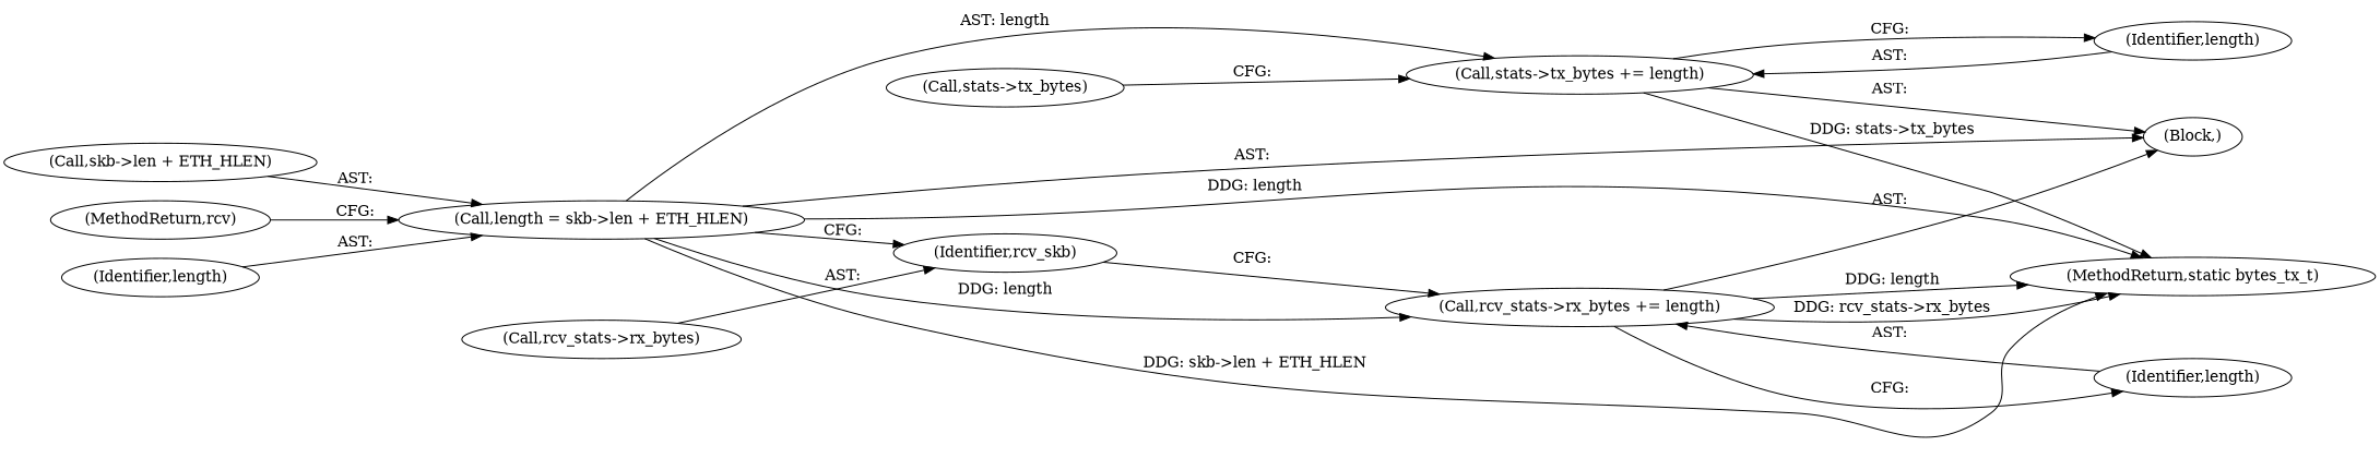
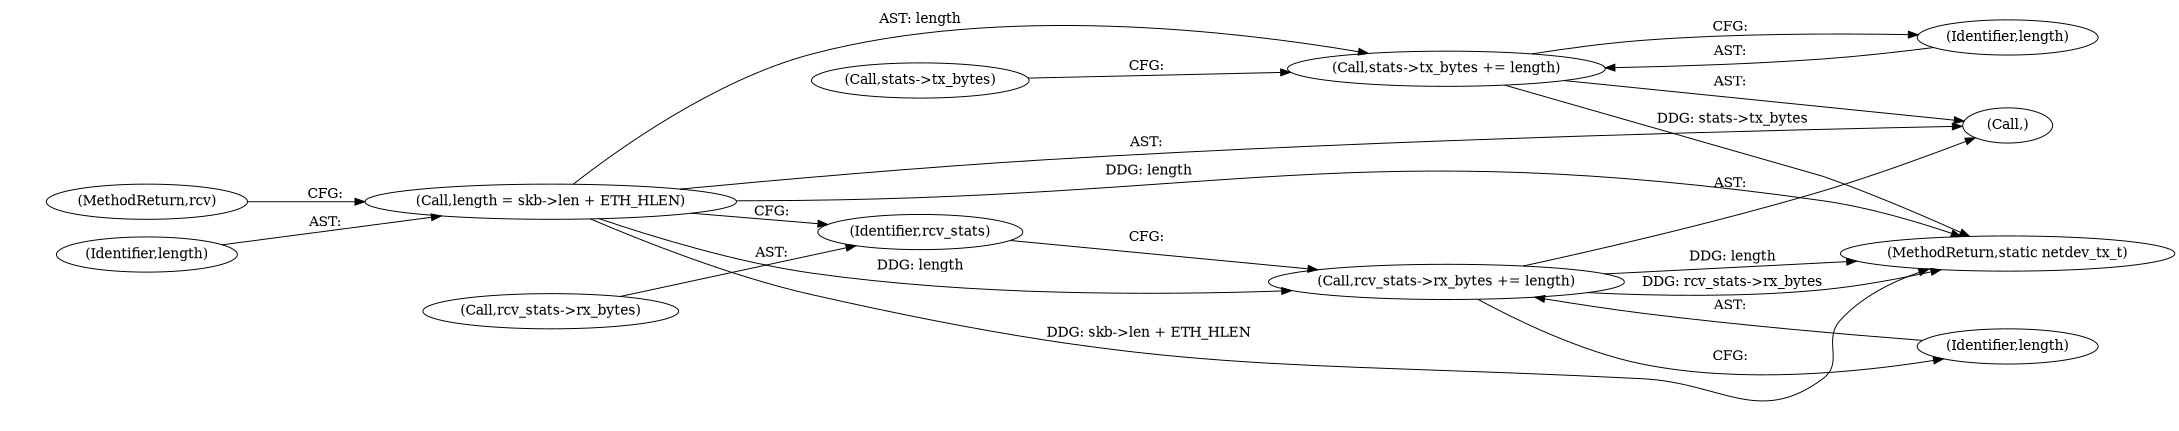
  digraph {
    rankdir=LR
    n1 [label="(Call,length = skb->len + ETH_HLEN)"]
    n2 [label="(Call,stats->tx_bytes += length)"]
    n3 [label="(Call,rcv_stats->rx_bytes += length)"]
-   n4 [label="(MethodReturn,static bytes_tx_t)"]
-   n5 [label="(Block,)"]
-   n6 [label="(Identifier,rcv_skb)"]
+   n4 [label="(MethodReturn,static netdev_tx_t)"]
+   n5 [label="(Call,)"]
+   n6 [label="(Identifier,rcv_stats)"]
    n7 [label="(Identifier,length)"]
    n8 [label="(Identifier,length)"]
-   n9 [label="(Call,skb->len + ETH_HLEN)"]
    n10 [label="(Call,rcv_stats->rx_bytes)"]
    n11 [label="(Call,stats->tx_bytes)"]
    n12 [label="(MethodReturn,rcv)"]
    n13 [label="(Identifier,length)"]
    n1 -> n2 [label="AST: length"]
    n1 -> n3 [label="DDG: length"]
    n1 -> n4 [label="DDG: length"]
    n1 -> n4 [label="DDG: skb->len + ETH_HLEN"]
    n1 -> n5 [label="AST: "]
    n1 -> n6 [label="CFG: "]
    n2 -> n4 [label="DDG: stats->tx_bytes"]
    n2 -> n5 [label="AST: "]
    n2 -> n7 [label="CFG: "]
    n3 -> n4 [label="DDG: length"]
    n3 -> n4 [label="DDG: rcv_stats->rx_bytes"]
    n3 -> n5 [label="AST: "]
    n3 -> n8 [label="CFG: "]
    n6 -> n3 [label="CFG: "]
    n7 -> n2 [label="AST: "]
    n8 -> n3 [label="AST: "]
-   n9 -> n1 [label="AST: "]
    n10 -> n6 [label="AST: "]
    n11 -> n2 [label="CFG: "]
    n12 -> n1 [label="CFG: "]
    n13 -> n1 [label="AST: "]
  }
